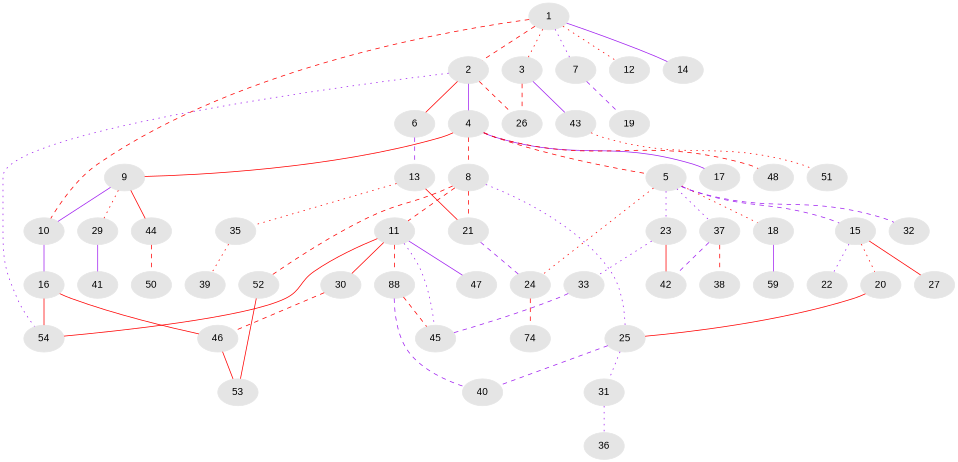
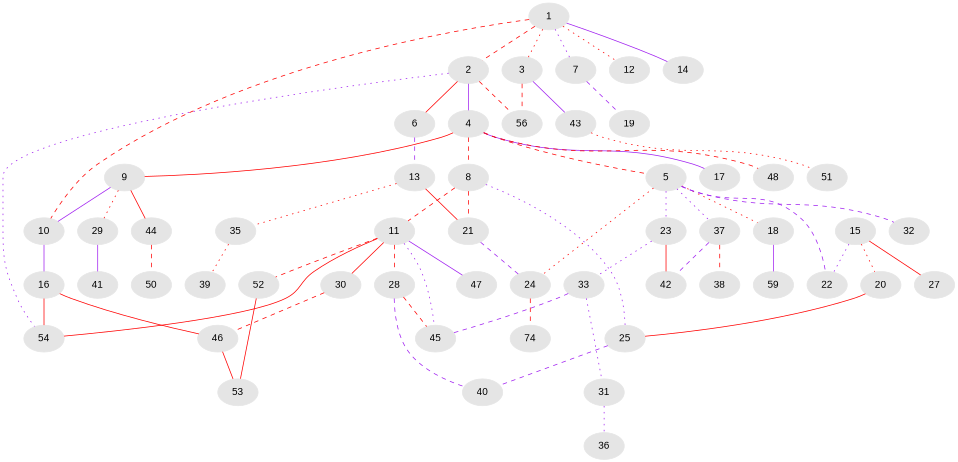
  graph {
    fontname="Liberation Sans"
    node [color=gray90 fontname="Liberation Sans" style=filled]
    edge [color=red fontname="Liberation Sans" style=dashed]
    1
    2
    3
    7
    10
    12
    14
    4
    6
-   26
+   26 [label=56]
    54
    43
    19
    16
    5
    8
    9
    17
    48
    13
    51
    15
    18
    23
    24
    32
    37
    11
    21
    25
    52
    29
    44
    20
    22
    27
    n37 [label=59]
    33
    42
    n40 [label=74]
    38
    35
-   28 [label=88]
+   28
    30
    45
    47
    31
    40
    53
    41
    50
    46
    39
    36
    1 -- 2
    1 -- 3 [style=dotted]
    1 -- 7 [color=purple style=dotted]
    1 -- 10
    1 -- 12 [style=dotted]
    1 -- 14 [color=purple style=solid]
    2 -- 4 [color=purple style=solid]
    2 -- 6 [style=solid]
    2 -- 26
    2 -- 54 [color=purple style=dotted]
    3 -- 26
    3 -- 43 [color=purple style=solid]
    7 -- 19 [color=purple]
    10 -- 16 [color=purple style=solid]
    4 -- 5
    4 -- 8
    4 -- 9 [style=solid]
    4 -- 17 [color=purple style=solid]
    4 -- 48
    6 -- 13 [color=purple]
    43 -- 51 [style=dotted]
    16 -- 54 [style=solid]
    16 -- 46 [style=solid]
-   5 -- 15 [color=purple]
+   5 -- 22 [color=purple]
    5 -- 18 [style=dotted]
    5 -- 23 [color=purple style=dotted]
    5 -- 24 [style=dotted]
    5 -- 32 [color=purple]
    5 -- 37 [color=purple style=dotted]
    8 -- 11
    8 -- 21
    8 -- 25 [color=purple style=dotted]
-   8 -- 52
+   11 -- 52
    9 -- 10 [color=purple style=solid]
    9 -- 29 [style=dotted]
    9 -- 44 [style=solid]
    13 -- 21 [style=solid]
    13 -- 35 [style=dotted]
    15 -- 20 [style=dotted]
    15 -- 22 [color=purple style=dotted]
    15 -- 27 [style=solid]
    18 -- n37 [color=purple style=solid]
    23 -- 33 [color=purple style=dotted]
    23 -- 42 [style=solid]
    24 -- n40
    37 -- 42 [color=purple]
    37 -- 38
    11 -- 54 [style=solid]
    11 -- 28
    11 -- 30 [style=solid]
    11 -- 45 [color=purple style=dotted]
    11 -- 47 [color=purple style=solid]
    21 -- 24 [color=purple]
-   25 -- 31 [color=purple style=dotted]
+   33 -- 31 [color=purple style=dotted]
    25 -- 40 [color=purple]
    52 -- 53 [style=solid]
    29 -- 41 [color=purple style=solid]
    44 -- 50
    20 -- 25 [style=solid]
    33 -- 45 [color=purple]
    35 -- 39 [style=dotted]
    28 -- 45
    28 -- 40 [color=purple]
    30 -- 46
    31 -- 36 [color=purple style=dotted]
    46 -- 53 [style=solid]
  }
